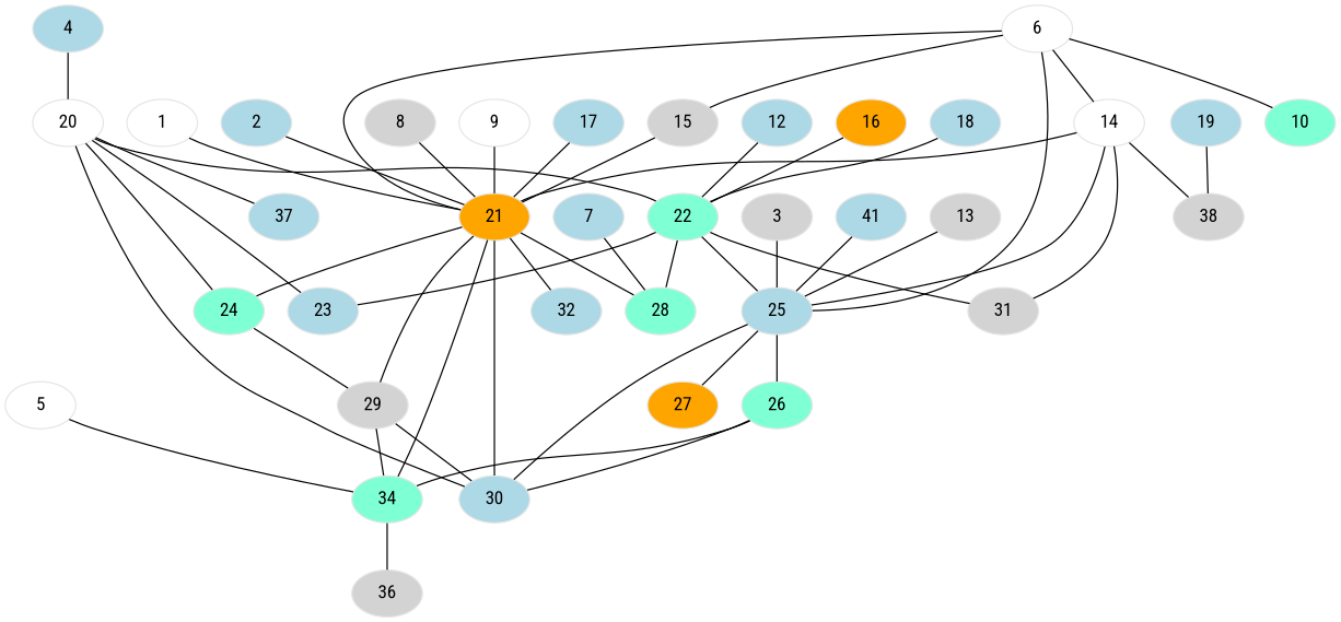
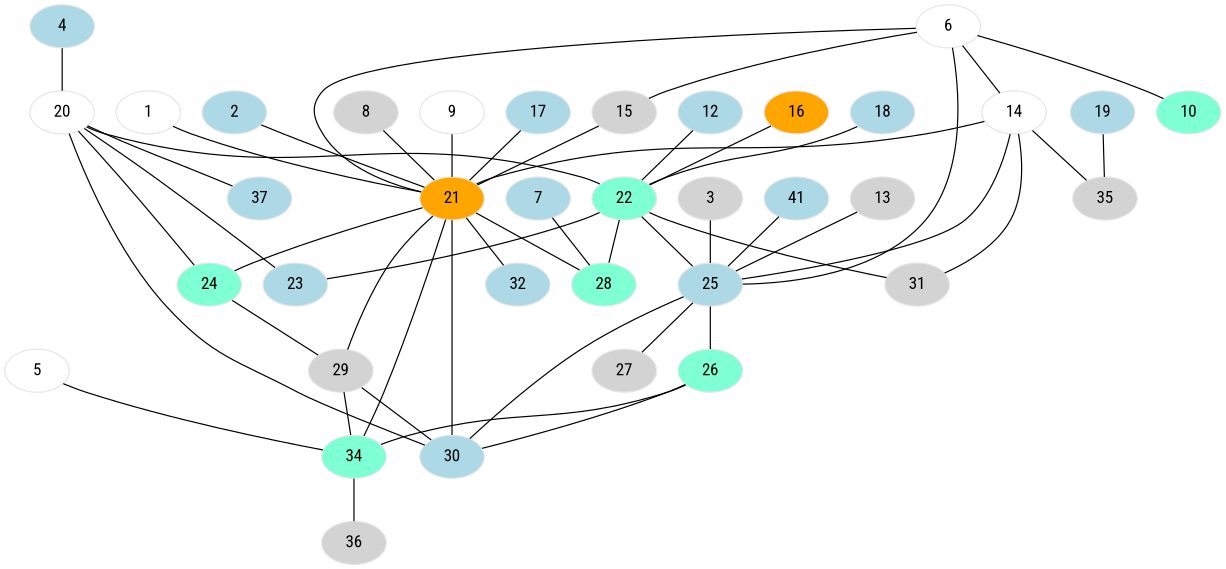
  graph {
    fontname="Roboto Condensed"
    node [color=gray90 fillcolor=lightblue fontname="Roboto Condensed" style=filled]
    edge [fontname="Roboto Condensed" weight=1.0]
    1 [fillcolor=white]
    21 [fillcolor=orange]
    34 [fillcolor=aquamarine]
    28 [fillcolor=aquamarine]
    24 [fillcolor=aquamarine]
    30
    29 [fillcolor=lightgrey]
    32
    2
    3 [fillcolor=lightgrey]
    25
    26 [fillcolor=aquamarine]
-   27 [fillcolor=orange]
+   27 [fillcolor=lightgrey]
    20 [fillcolor=white]
    4
    22 [fillcolor=aquamarine]
    23
    37
    5 [fillcolor=white]
    36 [fillcolor=lightgrey]
    6 [fillcolor=white]
    10 [fillcolor=aquamarine]
    14 [fillcolor=white]
    15 [fillcolor=lightgrey]
    31 [fillcolor=lightgrey]
-   35 [fillcolor=lightgrey label=38]
+   35 [fillcolor=lightgrey]
    7
    8 [fillcolor=lightgrey]
    9 [fillcolor=white]
    n30 [label=41]
    12
    13 [fillcolor=lightgrey]
    16 [fillcolor=orange]
    17
    18
    19
    1 -- 21
    21 -- 34
    21 -- 28
    21 -- 24
    21 -- 30 [weight=2.0]
    21 -- 29
    21 -- 32
    34 -- 36
    24 -- 29
    29 -- 34
    29 -- 30
    2 -- 21
    3 -- 25
    25 -- 30
    25 -- 26 [weight=2.0]
    25 -- 27
    26 -- 34
    26 -- 30
    20 -- 24
    20 -- 30
    20 -- 22
    20 -- 23
    20 -- 37
    4 -- 20
    22 -- 28
    22 -- 25
    22 -- 23
    22 -- 31
    5 -- 34
    6 -- 21
    6 -- 25
    6 -- 10
    6 -- 14
    6 -- 15
    14 -- 21 [weight=2.0]
    14 -- 25
    14 -- 31
    14 -- 35
    15 -- 21
    7 -- 28
    8 -- 21
    9 -- 21
    n30 -- 25
    12 -- 22
    13 -- 25
    16 -- 22
    17 -- 21
    18 -- 22
    19 -- 35
  }
